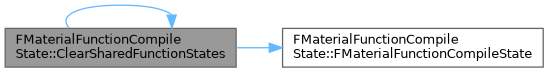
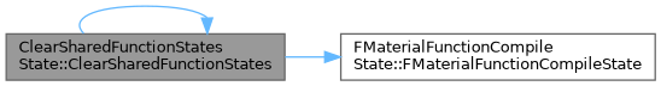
  digraph {
    rankdir=LR
    node [fontname=Helvetica fontsize=10 shape=box style=filled]
    edge [color=steelblue1 fontname=Helvetica fontsize=10 labelfontname=Helvetica labelfontsize=10 style=solid]
-   n1 [color=gray40 fillcolor=grey60 fontcolor=black height=0.2 label="FMaterialFunctionCompile\lState::ClearSharedFunctionStates" width=0.4]
+   n1 [color=gray40 fillcolor=grey60 fontcolor=black height=0.2 label="ClearSharedFunctionStates\lState::ClearSharedFunctionStates" width=0.4]
    n2 [color=grey40 fillcolor=white height=0.2 label="FMaterialFunctionCompile\lState::FMaterialFunctionCompileState" width=0.4]
    n1 -> n1
    n1 -> n2
  }
